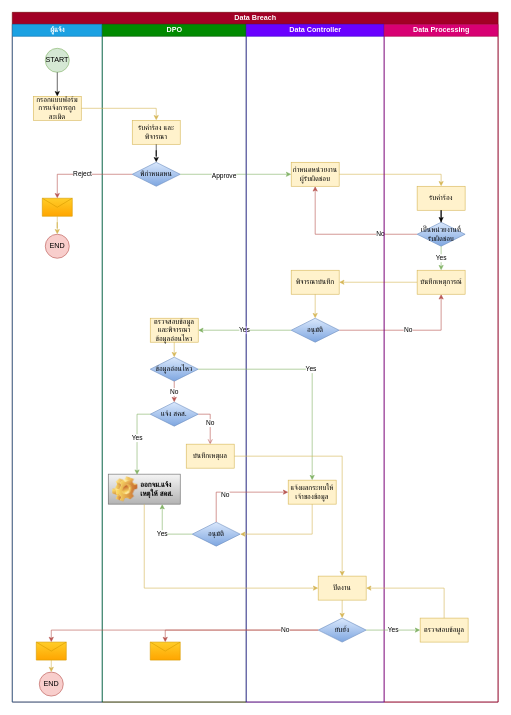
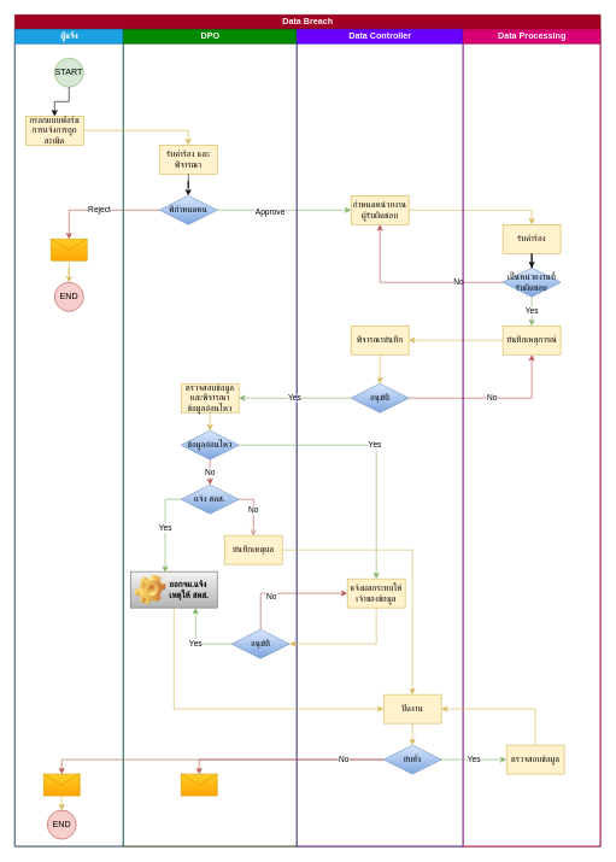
  <mxCell id="0" />
  <mxCell id="1" parent="0" />
  <mxCell id="2" value="END" style="ellipse;whiteSpace=wrap;html=1;aspect=fixed;fillColor=#f8cecc;strokeColor=#b85450;" vertex="1" parent="1"><mxGeometry x="65" y="1120" width="40" height="40" as="geometry" /></mxCell>
  <mxCell id="3" style="edgeStyle=orthogonalEdgeStyle;rounded=0;orthogonalLoop=1;jettySize=auto;html=1;exitX=0.5;exitY=1;exitDx=0;exitDy=0;entryX=0.5;entryY=0;entryDx=0;entryDy=0;fillColor=#fff2cc;gradientColor=#ffd966;strokeColor=#d6b656;" edge="1" parent="1" source="11" target="2"><mxGeometry relative="1" as="geometry" /></mxCell>
  <mxCell id="4" value="Data Breach" style="swimlane;childLayout=stackLayout;resizeParent=1;resizeParentMax=0;startSize=20;html=1;fillColor=#a20025;fontColor=#ffffff;strokeColor=#6F0000;" vertex="1" parent="1"><mxGeometry x="20" y="20" width="810" height="1150" as="geometry" /></mxCell>
  <mxCell id="5" value="ผู้แจ้ง" style="swimlane;startSize=20;html=1;fillColor=#1ba1e2;strokeColor=#006EAF;fontColor=#ffffff;" vertex="1" parent="4"><mxGeometry y="20" width="150" height="1130" as="geometry" /></mxCell>
  <mxCell id="6" value="START" style="ellipse;whiteSpace=wrap;html=1;aspect=fixed;fillColor=#d5e8d4;strokeColor=#82b366;" vertex="1" parent="5"><mxGeometry x="55" y="40" width="40" height="40" as="geometry" /></mxCell>
- <mxCell id="7" value="กรอกแบบฟอร์มการแจ้งการถูกละเมิด" style="rounded=0;whiteSpace=wrap;html=1;fillColor=#fff2cc;strokeColor=#d6b656;" vertex="1" parent="5"><mxGeometry x="35" y="120" width="80" height="40" as="geometry" /></mxCell>
+ <mxCell id="7" value="กรอกแบบฟอร์มการแจ้งการถูกละเมิด" style="rounded=0;whiteSpace=wrap;html=1;fillColor=#fff2cc;strokeColor=#d6b656;" vertex="1" parent="5"><mxGeometry x="15" y="120" width="80" height="40" as="geometry" /></mxCell>
  <mxCell id="8" value="END" style="ellipse;whiteSpace=wrap;html=1;aspect=fixed;fillColor=#f8cecc;strokeColor=#b85450;" vertex="1" parent="5"><mxGeometry x="55" y="350" width="40" height="40" as="geometry" /></mxCell>
  <mxCell id="9" value="" style="edgeStyle=orthogonalEdgeStyle;rounded=0;orthogonalLoop=1;jettySize=auto;html=1;" edge="1" parent="5" source="6" target="7"><mxGeometry relative="1" as="geometry" /></mxCell>
  <mxCell id="10" value="" style="edgeStyle=orthogonalEdgeStyle;rounded=0;orthogonalLoop=1;jettySize=auto;html=1;exitX=0.5;exitY=1;exitDx=0;exitDy=0;fillColor=#fff2cc;gradientColor=#ffd966;strokeColor=#d6b656;" edge="1" parent="5" source="12" target="8"><mxGeometry relative="1" as="geometry"><mxPoint x="75" y="320" as="sourcePoint" /></mxGeometry></mxCell>
  <mxCell id="11" value="" style="shape=message;html=1;html=1;outlineConnect=0;labelPosition=center;verticalLabelPosition=bottom;align=center;verticalAlign=top;fillColor=#ffcd28;gradientColor=#ffa500;strokeColor=#d79b00;" vertex="1" parent="5"><mxGeometry x="40" y="1030" width="50" height="30" as="geometry" /></mxCell>
  <mxCell id="12" value="" style="shape=message;html=1;html=1;outlineConnect=0;labelPosition=center;verticalLabelPosition=bottom;align=center;verticalAlign=top;fillColor=#ffcd28;gradientColor=#ffa500;strokeColor=#d79b00;" vertex="1" parent="5"><mxGeometry x="50" y="290" width="50" height="30" as="geometry" /></mxCell>
  <mxCell id="13" value="DPO" style="swimlane;startSize=20;html=1;direction=east;fillColor=#008a00;strokeColor=#005700;fontColor=#ffffff;" vertex="1" parent="4"><mxGeometry x="150" y="20" width="240" height="1130" as="geometry" /></mxCell>
  <mxCell id="14" value="รับคำร้อง และพิจารณา" style="rounded=0;whiteSpace=wrap;html=1;fillColor=#fff2cc;strokeColor=#d6b656;" vertex="1" parent="13"><mxGeometry x="50" y="160" width="80" height="40" as="geometry" /></mxCell>
  <mxCell id="15" value="" style="edgeStyle=orthogonalEdgeStyle;rounded=0;orthogonalLoop=1;jettySize=auto;html=1;" edge="1" parent="13" source="14" target="16"><mxGeometry relative="1" as="geometry" /></mxCell>
  <mxCell id="16" value="พิกำหนดหน" style="rhombus;whiteSpace=wrap;html=1;fillColor=#dae8fc;gradientColor=#7ea6e0;strokeColor=#6c8ebf;" vertex="1" parent="13"><mxGeometry x="50" y="230" width="80" height="40" as="geometry" /></mxCell>
  <mxCell id="17" value="ตรวจสอบข้อมูล และพิจารณาข้อมูลอ่อนไหว" style="rounded=0;whiteSpace=wrap;html=1;fillColor=#fff2cc;strokeColor=#d6b656;" vertex="1" parent="13"><mxGeometry x="80" y="490" width="80" height="40" as="geometry" /></mxCell>
  <mxCell id="18" value="ข้อมูลอ่อนไหว" style="rhombus;whiteSpace=wrap;html=1;fillColor=#dae8fc;gradientColor=#7ea6e0;strokeColor=#6c8ebf;" vertex="1" parent="13"><mxGeometry x="80" y="555" width="80" height="40" as="geometry" /></mxCell>
  <mxCell id="19" style="edgeStyle=orthogonalEdgeStyle;rounded=0;orthogonalLoop=1;jettySize=auto;html=1;exitX=0.5;exitY=1;exitDx=0;exitDy=0;entryX=0.5;entryY=0;entryDx=0;entryDy=0;fillColor=#fff2cc;strokeColor=#d6b656;" edge="1" parent="13" source="17" target="18"><mxGeometry relative="1" as="geometry" /></mxCell>
  <mxCell id="20" value="แจ้ง สคส." style="rhombus;whiteSpace=wrap;html=1;fillColor=#dae8fc;gradientColor=#7ea6e0;strokeColor=#6c8ebf;" vertex="1" parent="13"><mxGeometry x="80" y="630" width="80" height="40" as="geometry" /></mxCell>
  <mxCell id="21" value="บันทึกเหตุผล" style="rounded=0;whiteSpace=wrap;html=1;fillColor=#fff2cc;strokeColor=#d6b656;" vertex="1" parent="13"><mxGeometry x="140" y="700" width="80" height="40" as="geometry" /></mxCell>
  <mxCell id="22" value="No" style="edgeStyle=orthogonalEdgeStyle;rounded=0;orthogonalLoop=1;jettySize=auto;html=1;exitX=1;exitY=0.5;exitDx=0;exitDy=0;entryX=0.5;entryY=0;entryDx=0;entryDy=0;fillColor=#f8cecc;gradientColor=#ea6b66;strokeColor=#b85450;endArrow=open;" edge="1" parent="13" source="20" target="21"><mxGeometry relative="1" as="geometry" /></mxCell>
  <mxCell id="23" value="ออกจม.แจ้งเหตุให้ สคส." style="label;whiteSpace=wrap;html=1;image=img/clipart/Gear_128x128.png;arcSize=0;fillColor=#f5f5f5;gradientColor=#b3b3b3;strokeColor=#666666;" vertex="1" parent="13"><mxGeometry x="10" y="750" width="120" height="50" as="geometry" /></mxCell>
  <mxCell id="24" value="Yes" style="edgeStyle=orthogonalEdgeStyle;rounded=0;orthogonalLoop=1;jettySize=auto;html=1;exitX=0;exitY=0.5;exitDx=0;exitDy=0;entryX=0.4;entryY=0.02;entryDx=0;entryDy=0;entryPerimeter=0;fillColor=#d5e8d4;gradientColor=#97d077;strokeColor=#82b366;" edge="1" parent="13" source="20" target="23"><mxGeometry relative="1" as="geometry"><mxPoint x="-70" y="780" as="targetPoint" /></mxGeometry></mxCell>
  <mxCell id="25" value="No" style="edgeStyle=orthogonalEdgeStyle;rounded=0;orthogonalLoop=1;jettySize=auto;html=1;entryX=0.5;entryY=0;entryDx=0;entryDy=0;exitX=0.5;exitY=1;exitDx=0;exitDy=0;fillColor=#f8cecc;gradientColor=#ea6b66;strokeColor=#b85450;" edge="1" parent="13" source="18" target="20"><mxGeometry relative="1" as="geometry"><mxPoint x="130" y="590" as="sourcePoint" /></mxGeometry></mxCell>
  <mxCell id="26" value="อนุมัติ" style="rhombus;whiteSpace=wrap;html=1;fillColor=#dae8fc;gradientColor=#7ea6e0;strokeColor=#6c8ebf;" vertex="1" parent="13"><mxGeometry x="150" y="830" width="80" height="40" as="geometry" /></mxCell>
  <mxCell id="27" value="Yes" style="edgeStyle=orthogonalEdgeStyle;rounded=0;orthogonalLoop=1;jettySize=auto;html=1;exitX=0;exitY=0.5;exitDx=0;exitDy=0;entryX=0.75;entryY=1;entryDx=0;entryDy=0;fillColor=#d5e8d4;gradientColor=#97d077;strokeColor=#82b366;" edge="1" parent="13" source="26" target="23"><mxGeometry relative="1" as="geometry" /></mxCell>
  <mxCell id="28" value="" style="shape=message;html=1;html=1;outlineConnect=0;labelPosition=center;verticalLabelPosition=bottom;align=center;verticalAlign=top;fillColor=#ffcd28;gradientColor=#ffa500;strokeColor=#d79b00;" vertex="1" parent="13"><mxGeometry x="80" y="1030" width="50" height="30" as="geometry" /></mxCell>
  <mxCell id="29" value="Reject" style="edgeStyle=orthogonalEdgeStyle;rounded=0;orthogonalLoop=1;jettySize=auto;html=1;exitX=0;exitY=0.5;exitDx=0;exitDy=0;entryX=0.5;entryY=0;entryDx=0;entryDy=0;fillColor=#f8cecc;strokeColor=#b85450;gradientColor=#ea6b66;" edge="1" parent="4" source="16" target="12"><mxGeometry relative="1" as="geometry"><mxPoint x="40" y="250" as="targetPoint" /><Array as="points"><mxPoint x="75" y="270" /></Array></mxGeometry></mxCell>
  <mxCell id="30" style="edgeStyle=orthogonalEdgeStyle;rounded=0;orthogonalLoop=1;jettySize=auto;html=1;exitX=1;exitY=0.5;exitDx=0;exitDy=0;entryX=1;entryY=0.5;entryDx=0;entryDy=0;fillColor=#d5e8d4;strokeColor=#82b366;gradientColor=#97d077;" edge="1" parent="4" source="16" target="41"><mxGeometry relative="1" as="geometry" /></mxCell>
  <mxCell id="31" value="Approve" style="edgeLabel;html=1;align=center;verticalAlign=middle;resizable=0;points=[];" vertex="1" connectable="0" parent="30"><mxGeometry x="-0.22" y="-1" relative="1" as="geometry"><mxPoint as="offset" /></mxGeometry></mxCell>
  <mxCell id="32" style="edgeStyle=orthogonalEdgeStyle;rounded=0;orthogonalLoop=1;jettySize=auto;html=1;exitX=0;exitY=0.5;exitDx=0;exitDy=0;entryX=0.5;entryY=0;entryDx=0;entryDy=0;fillColor=#fff2cc;strokeColor=#d6b656;" edge="1" parent="4" source="41" target="55"><mxGeometry relative="1" as="geometry" /></mxCell>
  <mxCell id="33" style="edgeStyle=orthogonalEdgeStyle;rounded=0;orthogonalLoop=1;jettySize=auto;html=1;exitX=0;exitY=0.5;exitDx=0;exitDy=0;entryX=0.5;entryY=0;entryDx=0;entryDy=0;fillColor=#f8cecc;strokeColor=#b85450;gradientColor=#ea6b66;" edge="1" parent="4" source="56" target="41"><mxGeometry relative="1" as="geometry" /></mxCell>
  <mxCell id="34" value="No" style="edgeLabel;html=1;align=center;verticalAlign=middle;resizable=0;points=[];" vertex="1" connectable="0" parent="33"><mxGeometry x="-0.506" y="-1" relative="1" as="geometry"><mxPoint as="offset" /></mxGeometry></mxCell>
  <mxCell id="35" style="edgeStyle=orthogonalEdgeStyle;rounded=0;orthogonalLoop=1;jettySize=auto;html=1;exitX=0;exitY=0.5;exitDx=0;exitDy=0;entryX=1;entryY=0.5;entryDx=0;entryDy=0;fillColor=#fff2cc;strokeColor=#d6b656;" edge="1" parent="4" source="54" target="42"><mxGeometry relative="1" as="geometry" /></mxCell>
  <mxCell id="36" style="edgeStyle=orthogonalEdgeStyle;rounded=0;orthogonalLoop=1;jettySize=auto;html=1;exitX=1;exitY=0.5;exitDx=0;exitDy=0;entryX=0.5;entryY=1;entryDx=0;entryDy=0;fillColor=#f8cecc;gradientColor=#ea6b66;strokeColor=#b85450;" edge="1" parent="4" source="43" target="54"><mxGeometry relative="1" as="geometry" /></mxCell>
  <mxCell id="37" value="No" style="edgeLabel;html=1;align=center;verticalAlign=middle;resizable=0;points=[];" vertex="1" connectable="0" parent="36"><mxGeometry x="-0.006" y="2" relative="1" as="geometry"><mxPoint as="offset" /></mxGeometry></mxCell>
  <mxCell id="38" value="Yes" style="edgeStyle=orthogonalEdgeStyle;rounded=0;orthogonalLoop=1;jettySize=auto;html=1;exitX=0;exitY=0.5;exitDx=0;exitDy=0;entryX=1;entryY=0.5;entryDx=0;entryDy=0;fillColor=#d5e8d4;gradientColor=#97d077;strokeColor=#82b366;" edge="1" parent="4" source="43" target="17"><mxGeometry relative="1" as="geometry" /></mxCell>
  <mxCell id="39" style="edgeStyle=orthogonalEdgeStyle;rounded=0;orthogonalLoop=1;jettySize=auto;html=1;exitX=1;exitY=0.5;exitDx=0;exitDy=0;entryX=0.5;entryY=0;entryDx=0;entryDy=0;fillColor=#fff2cc;strokeColor=#d6b656;" edge="1" parent="4" source="7" target="14"><mxGeometry relative="1" as="geometry" /></mxCell>
  <mxCell id="40" value="Data Controller" style="swimlane;startSize=20;html=1;fillColor=#6a00ff;fontColor=#ffffff;strokeColor=#3700CC;" vertex="1" parent="4"><mxGeometry x="390" y="20" width="230" height="1130" as="geometry" /></mxCell>
  <mxCell id="41" value="กำหนดหน่วยงานผู้รับผิดชอบ" style="rounded=0;whiteSpace=wrap;html=1;direction=west;fillColor=#fff2cc;strokeColor=#d6b656;" vertex="1" parent="40"><mxGeometry x="75" y="230" width="80" height="40" as="geometry" /></mxCell>
  <mxCell id="42" value="พิจารณาบันทึก" style="rounded=0;whiteSpace=wrap;html=1;fillColor=#fff2cc;strokeColor=#d6b656;" vertex="1" parent="40"><mxGeometry x="75" y="410" width="80" height="40" as="geometry" /></mxCell>
  <mxCell id="43" value="อนุมัติ" style="rhombus;whiteSpace=wrap;html=1;fillColor=#dae8fc;gradientColor=#7ea6e0;strokeColor=#6c8ebf;" vertex="1" parent="40"><mxGeometry x="75" y="490" width="80" height="40" as="geometry" /></mxCell>
  <mxCell id="44" style="edgeStyle=orthogonalEdgeStyle;rounded=0;orthogonalLoop=1;jettySize=auto;html=1;exitX=0.5;exitY=1;exitDx=0;exitDy=0;entryX=0.5;entryY=0;entryDx=0;entryDy=0;fillColor=#fff2cc;strokeColor=#d6b656;" edge="1" parent="40" source="42" target="43"><mxGeometry relative="1" as="geometry" /></mxCell>
  <mxCell id="45" value="แจ้งผลกระทบให้เจ้าของข้อมูล" style="rounded=0;whiteSpace=wrap;html=1;fillColor=#fff2cc;strokeColor=#d6b656;" vertex="1" parent="40"><mxGeometry x="70" y="760" width="80" height="40" as="geometry" /></mxCell>
  <mxCell id="46" value="ปิดงาน" style="rounded=0;whiteSpace=wrap;html=1;fillColor=#fff2cc;strokeColor=#d6b656;" vertex="1" parent="40"><mxGeometry x="120" y="920" width="80" height="40" as="geometry" /></mxCell>
  <mxCell id="47" value="ยับยั้ง" style="rhombus;whiteSpace=wrap;html=1;fillColor=#dae8fc;gradientColor=#7ea6e0;strokeColor=#6c8ebf;" vertex="1" parent="40"><mxGeometry x="120" y="990" width="80" height="40" as="geometry" /></mxCell>
  <mxCell id="48" style="edgeStyle=orthogonalEdgeStyle;rounded=0;orthogonalLoop=1;jettySize=auto;html=1;exitX=0.5;exitY=1;exitDx=0;exitDy=0;entryX=0.5;entryY=0;entryDx=0;entryDy=0;fillColor=#fff2cc;strokeColor=#d6b656;" edge="1" parent="40" source="46" target="47"><mxGeometry relative="1" as="geometry" /></mxCell>
  <mxCell id="49" value="Yes" style="edgeStyle=orthogonalEdgeStyle;rounded=0;orthogonalLoop=1;jettySize=auto;html=1;exitX=1;exitY=0.5;exitDx=0;exitDy=0;entryX=0.5;entryY=0;entryDx=0;entryDy=0;fillColor=#d5e8d4;gradientColor=#97d077;strokeColor=#82b366;" edge="1" parent="4" source="18" target="45"><mxGeometry relative="1" as="geometry" /></mxCell>
  <mxCell id="50" style="edgeStyle=orthogonalEdgeStyle;rounded=0;orthogonalLoop=1;jettySize=auto;html=1;exitX=0.5;exitY=1;exitDx=0;exitDy=0;entryX=1;entryY=0.5;entryDx=0;entryDy=0;fillColor=#fff2cc;strokeColor=#d6b656;" edge="1" parent="4" source="45" target="26"><mxGeometry relative="1" as="geometry" /></mxCell>
  <mxCell id="51" style="edgeStyle=orthogonalEdgeStyle;rounded=0;orthogonalLoop=1;jettySize=auto;html=1;exitX=0.5;exitY=0;exitDx=0;exitDy=0;entryX=0;entryY=0.5;entryDx=0;entryDy=0;fillColor=#f8cecc;gradientColor=#ea6b66;strokeColor=#b85450;" edge="1" parent="4" source="26" target="45"><mxGeometry relative="1" as="geometry" /></mxCell>
  <mxCell id="52" value="No" style="edgeLabel;html=1;align=center;verticalAlign=middle;resizable=0;points=[];" vertex="1" connectable="0" parent="51"><mxGeometry x="-0.247" y="-4" relative="1" as="geometry"><mxPoint as="offset" /></mxGeometry></mxCell>
  <mxCell id="53" value="Data Processing" style="swimlane;startSize=20;html=1;fillColor=#d80073;fontColor=#ffffff;strokeColor=#A50040;" vertex="1" parent="4"><mxGeometry x="620" y="20" width="190" height="1130" as="geometry" /></mxCell>
  <mxCell id="54" value="บันทึกเหตุการณ์" style="rounded=0;whiteSpace=wrap;html=1;fillColor=#fff2cc;strokeColor=#d6b656;" vertex="1" parent="53"><mxGeometry x="55" y="410" width="80" height="40" as="geometry" /></mxCell>
  <mxCell id="55" value="รับคำร้อง" style="rounded=0;whiteSpace=wrap;html=1;fillColor=#fff2cc;strokeColor=#d6b656;" vertex="1" parent="53"><mxGeometry x="55" y="270" width="80" height="40" as="geometry" /></mxCell>
  <mxCell id="56" value="เป็นหน่วยงานที่รับผิดชอบ" style="rhombus;whiteSpace=wrap;html=1;fillColor=#dae8fc;gradientColor=#7ea6e0;strokeColor=#6c8ebf;" vertex="1" parent="53"><mxGeometry x="55" y="330" width="80" height="40" as="geometry" /></mxCell>
  <mxCell id="57" value="" style="edgeStyle=orthogonalEdgeStyle;rounded=0;orthogonalLoop=1;jettySize=auto;html=1;" edge="1" parent="53" source="55" target="56"><mxGeometry relative="1" as="geometry" /></mxCell>
  <mxCell id="58" value="Yes" style="edgeStyle=orthogonalEdgeStyle;rounded=0;orthogonalLoop=1;jettySize=auto;html=1;exitX=0.5;exitY=1;exitDx=0;exitDy=0;entryX=0.5;entryY=0;entryDx=0;entryDy=0;fillColor=#d5e8d4;strokeColor=#82b366;gradientColor=#97d077;" edge="1" parent="53" source="56" target="54"><mxGeometry relative="1" as="geometry" /></mxCell>
  <mxCell id="59" value="ตรวจสอบข้อมูล" style="rounded=0;whiteSpace=wrap;html=1;fillColor=#fff2cc;strokeColor=#d6b656;" vertex="1" parent="53"><mxGeometry x="60" y="990" width="80" height="40" as="geometry" /></mxCell>
  <mxCell id="60" style="edgeStyle=orthogonalEdgeStyle;rounded=0;orthogonalLoop=1;jettySize=auto;html=1;exitX=1;exitY=0.5;exitDx=0;exitDy=0;entryX=0.5;entryY=0;entryDx=0;entryDy=0;fillColor=#fff2cc;strokeColor=#d6b656;" edge="1" parent="4" source="21" target="46"><mxGeometry relative="1" as="geometry" /></mxCell>
  <mxCell id="61" style="edgeStyle=orthogonalEdgeStyle;rounded=0;orthogonalLoop=1;jettySize=auto;html=1;exitX=0.5;exitY=1;exitDx=0;exitDy=0;entryX=0;entryY=0.5;entryDx=0;entryDy=0;fillColor=#fff2cc;strokeColor=#d6b656;" edge="1" parent="4" source="23" target="46"><mxGeometry relative="1" as="geometry" /></mxCell>
  <mxCell id="62" style="edgeStyle=orthogonalEdgeStyle;rounded=0;orthogonalLoop=1;jettySize=auto;html=1;exitX=0.5;exitY=0;exitDx=0;exitDy=0;entryX=1;entryY=0.5;entryDx=0;entryDy=0;fillColor=#fff2cc;strokeColor=#d6b656;" edge="1" parent="4" source="59" target="46"><mxGeometry relative="1" as="geometry" /></mxCell>
  <mxCell id="63" value="Yes" style="edgeStyle=orthogonalEdgeStyle;rounded=0;orthogonalLoop=1;jettySize=auto;html=1;exitX=1;exitY=0.5;exitDx=0;exitDy=0;entryX=0;entryY=0.5;entryDx=0;entryDy=0;fillColor=#d5e8d4;gradientColor=#97d077;strokeColor=#82b366;" edge="1" parent="4" source="47" target="59"><mxGeometry relative="1" as="geometry" /></mxCell>
  <mxCell id="64" style="edgeStyle=orthogonalEdgeStyle;rounded=0;orthogonalLoop=1;jettySize=auto;html=1;exitX=0;exitY=0.5;exitDx=0;exitDy=0;entryX=0.5;entryY=0;entryDx=0;entryDy=0;fillColor=#f8cecc;gradientColor=#ea6b66;strokeColor=#b85450;" edge="1" parent="4" source="47" target="28"><mxGeometry relative="1" as="geometry" /></mxCell>
  <mxCell id="65" style="edgeStyle=orthogonalEdgeStyle;rounded=0;orthogonalLoop=1;jettySize=auto;html=1;exitX=0;exitY=0.5;exitDx=0;exitDy=0;entryX=0.5;entryY=0;entryDx=0;entryDy=0;fillColor=#f8cecc;gradientColor=#ea6b66;strokeColor=#b85450;" edge="1" parent="4" source="47" target="11"><mxGeometry relative="1" as="geometry" /></mxCell>
  <mxCell id="66" value="No" style="edgeLabel;html=1;align=center;verticalAlign=middle;resizable=0;points=[];" vertex="1" connectable="0" parent="65"><mxGeometry x="-0.758" y="-2" relative="1" as="geometry"><mxPoint as="offset" /></mxGeometry></mxCell>
